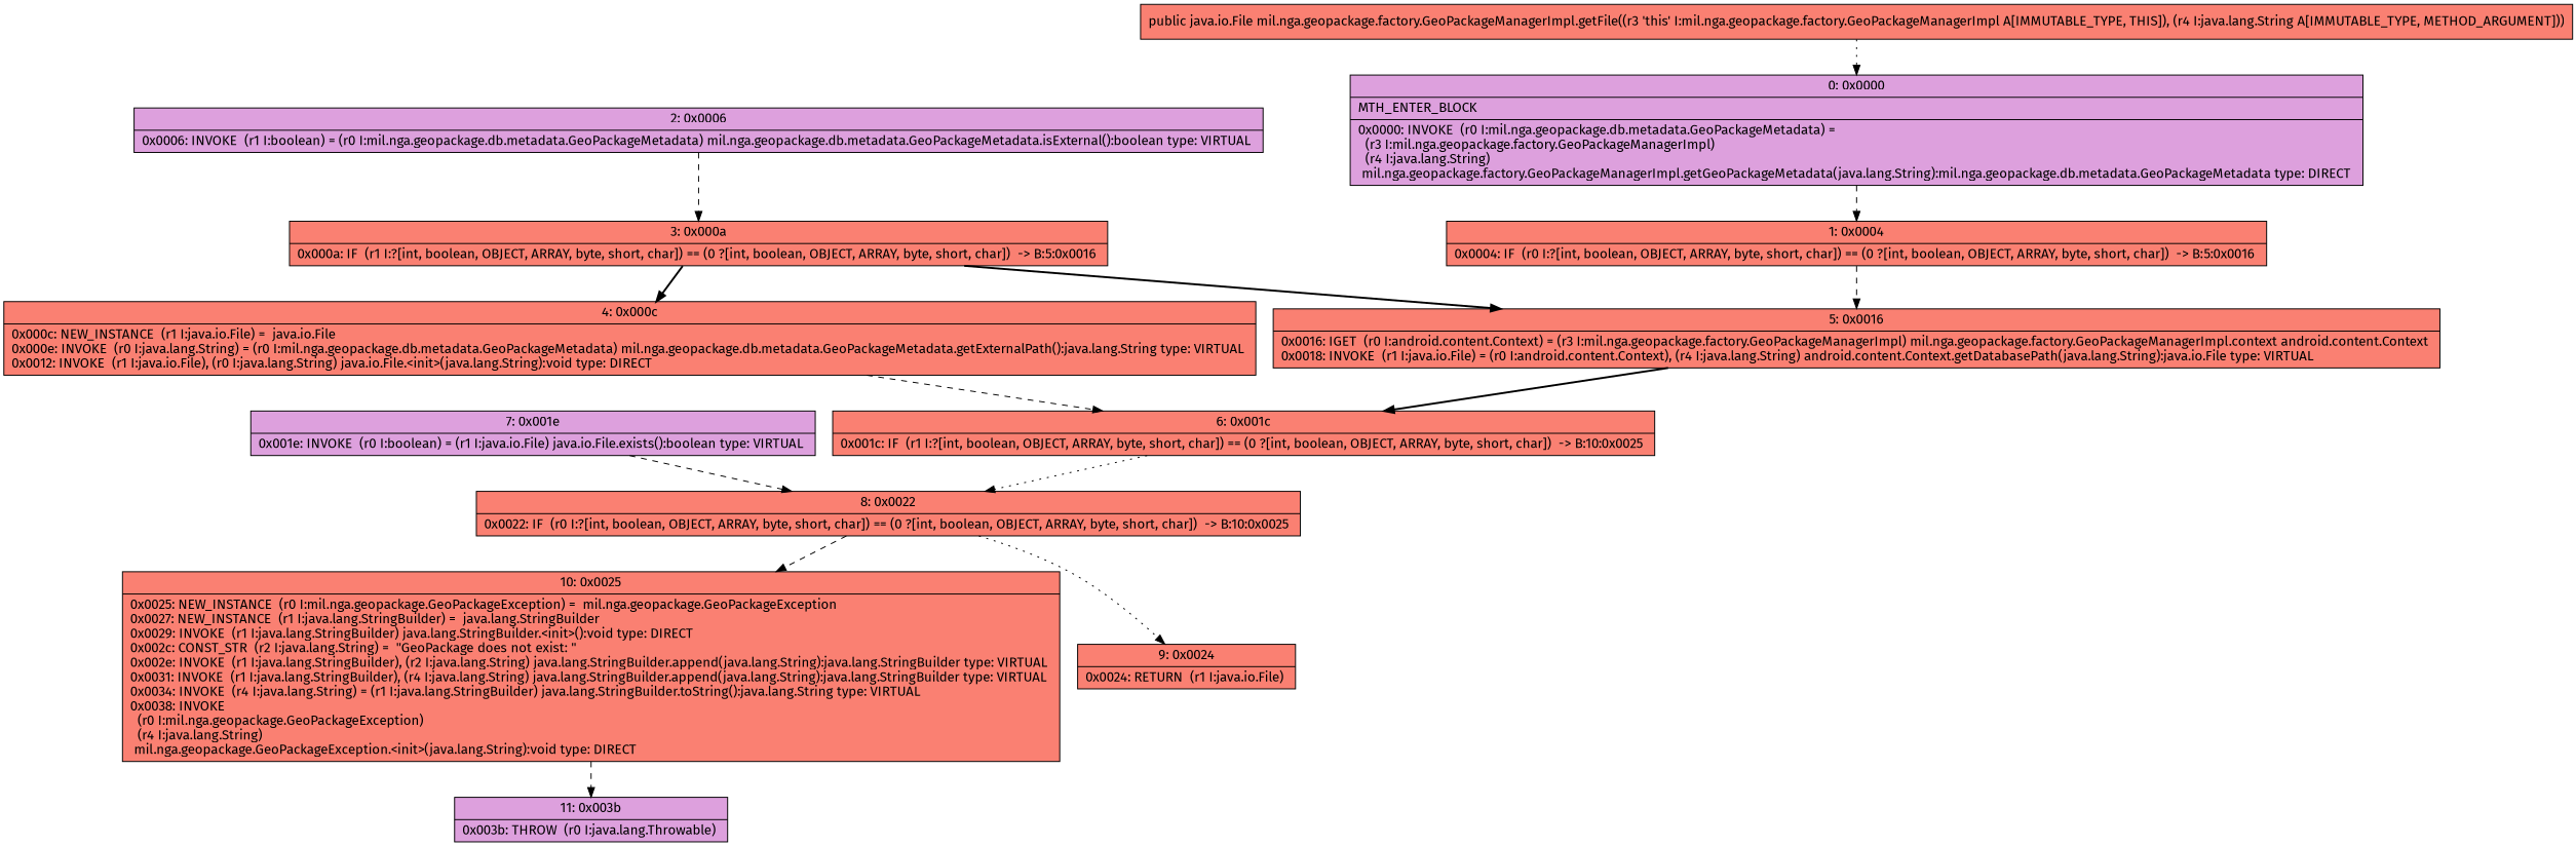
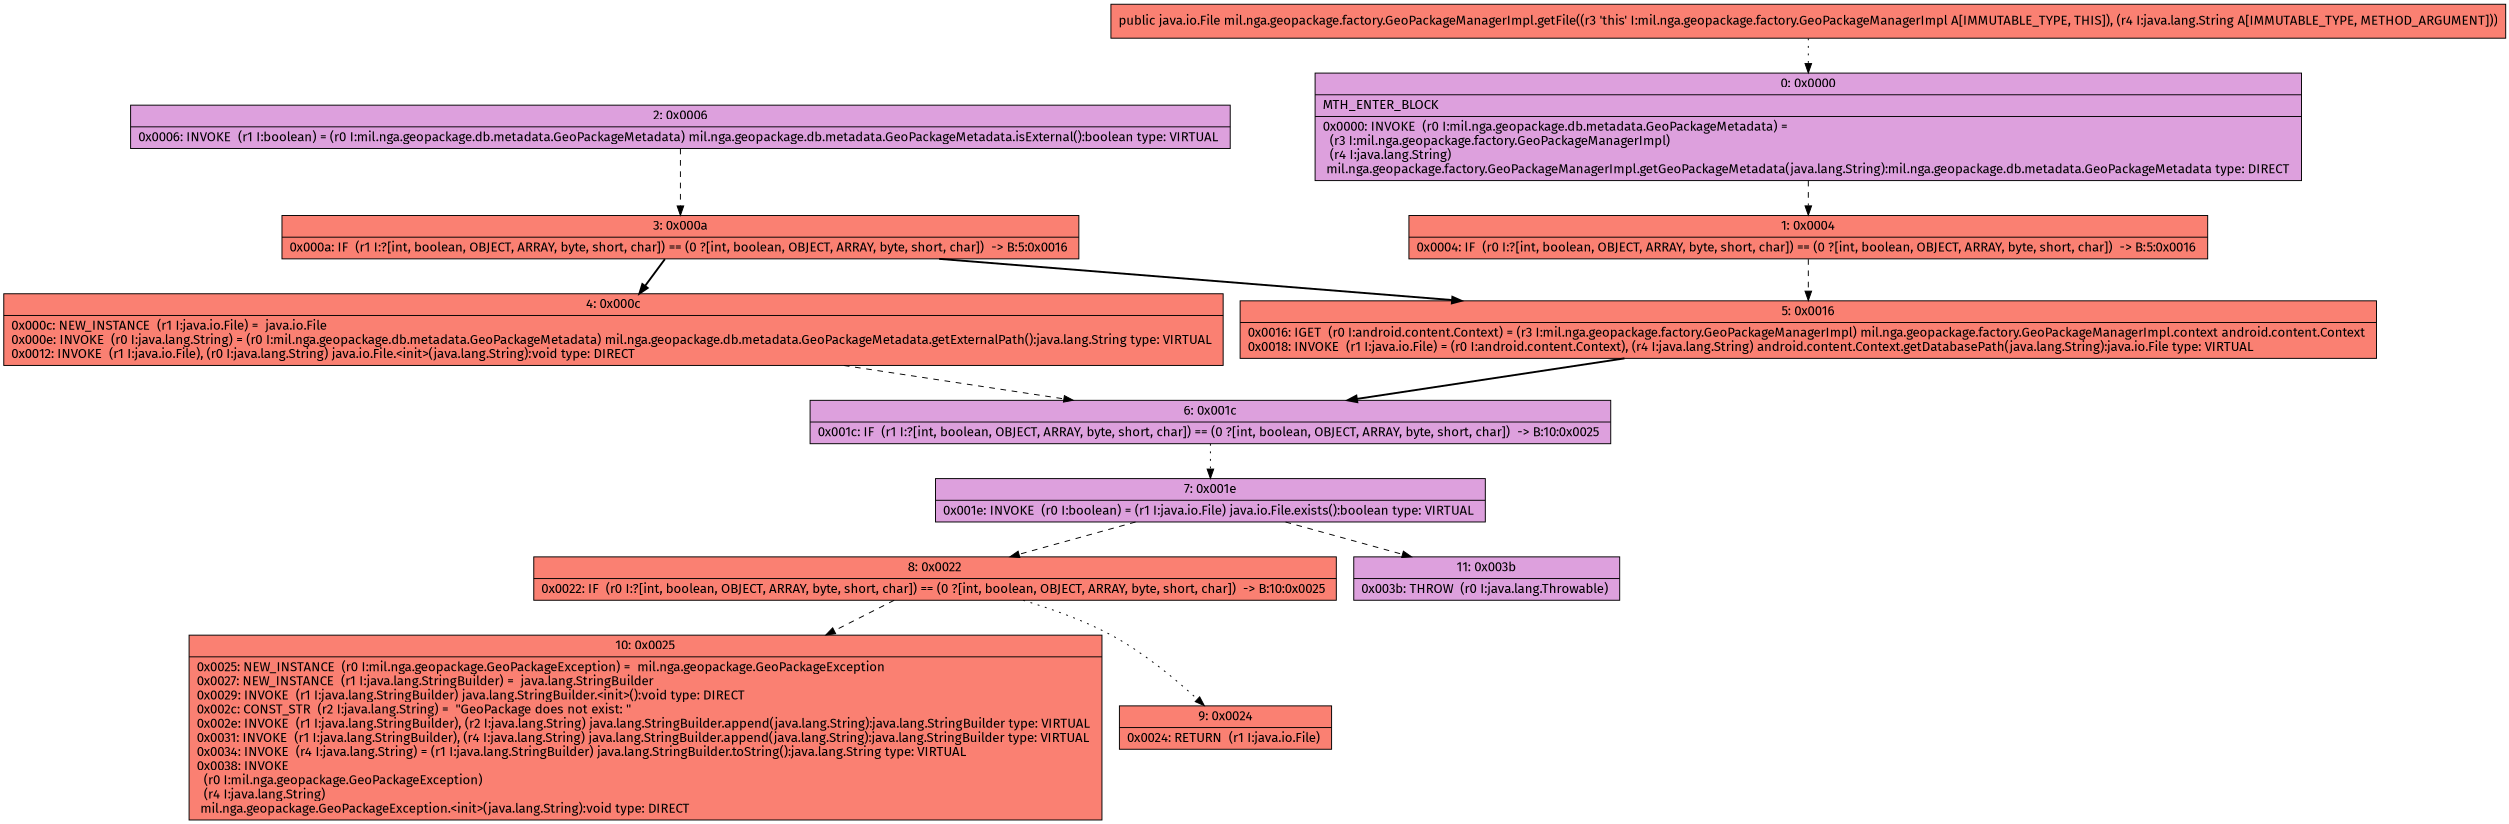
  digraph {
    fontname="Fira Sans"
    node [fillcolor=salmon fontname="Fira Sans" shape=record style=filled]
    edge [fontname="Fira Sans" style=dashed]
    n1 [fillcolor=plum label="{0\:\ 0x0000|MTH_ENTER_BLOCK\l|0x0000: INVOKE  (r0 I:mil.nga.geopackage.db.metadata.GeoPackageMetadata) = \l  (r3 I:mil.nga.geopackage.factory.GeoPackageManagerImpl)\l  (r4 I:java.lang.String)\l mil.nga.geopackage.factory.GeoPackageManagerImpl.getGeoPackageMetadata(java.lang.String):mil.nga.geopackage.db.metadata.GeoPackageMetadata type: DIRECT \l}"]
    n2 [label="{1\:\ 0x0004|0x0004: IF  (r0 I:?[int, boolean, OBJECT, ARRAY, byte, short, char]) == (0 ?[int, boolean, OBJECT, ARRAY, byte, short, char])  \-\> B:5:0x0016 \l}"]
    n3 [label="{5\:\ 0x0016|0x0016: IGET  (r0 I:android.content.Context) = (r3 I:mil.nga.geopackage.factory.GeoPackageManagerImpl) mil.nga.geopackage.factory.GeoPackageManagerImpl.context android.content.Context \l0x0018: INVOKE  (r1 I:java.io.File) = (r0 I:android.content.Context), (r4 I:java.lang.String) android.content.Context.getDatabasePath(java.lang.String):java.io.File type: VIRTUAL \l}"]
    n4 [fillcolor=plum label="{2\:\ 0x0006|0x0006: INVOKE  (r1 I:boolean) = (r0 I:mil.nga.geopackage.db.metadata.GeoPackageMetadata) mil.nga.geopackage.db.metadata.GeoPackageMetadata.isExternal():boolean type: VIRTUAL \l}"]
    n5 [label="{3\:\ 0x000a|0x000a: IF  (r1 I:?[int, boolean, OBJECT, ARRAY, byte, short, char]) == (0 ?[int, boolean, OBJECT, ARRAY, byte, short, char])  \-\> B:5:0x0016 \l}"]
-   n6 [label="{6\:\ 0x001c|0x001c: IF  (r1 I:?[int, boolean, OBJECT, ARRAY, byte, short, char]) == (0 ?[int, boolean, OBJECT, ARRAY, byte, short, char])  \-\> B:10:0x0025 \l}"]
+   n6 [fillcolor=plum label="{6\:\ 0x001c|0x001c: IF  (r1 I:?[int, boolean, OBJECT, ARRAY, byte, short, char]) == (0 ?[int, boolean, OBJECT, ARRAY, byte, short, char])  \-\> B:10:0x0025 \l}"]
    n7 [label="{4\:\ 0x000c|0x000c: NEW_INSTANCE  (r1 I:java.io.File) =  java.io.File \l0x000e: INVOKE  (r0 I:java.lang.String) = (r0 I:mil.nga.geopackage.db.metadata.GeoPackageMetadata) mil.nga.geopackage.db.metadata.GeoPackageMetadata.getExternalPath():java.lang.String type: VIRTUAL \l0x0012: INVOKE  (r1 I:java.io.File), (r0 I:java.lang.String) java.io.File.\<init\>(java.lang.String):void type: DIRECT \l}"]
    n8 [fillcolor=plum label="{7\:\ 0x001e|0x001e: INVOKE  (r0 I:boolean) = (r1 I:java.io.File) java.io.File.exists():boolean type: VIRTUAL \l}"]
    n9 [label="{8\:\ 0x0022|0x0022: IF  (r0 I:?[int, boolean, OBJECT, ARRAY, byte, short, char]) == (0 ?[int, boolean, OBJECT, ARRAY, byte, short, char])  \-\> B:10:0x0025 \l}"]
    n10 [label="{10\:\ 0x0025|0x0025: NEW_INSTANCE  (r0 I:mil.nga.geopackage.GeoPackageException) =  mil.nga.geopackage.GeoPackageException \l0x0027: NEW_INSTANCE  (r1 I:java.lang.StringBuilder) =  java.lang.StringBuilder \l0x0029: INVOKE  (r1 I:java.lang.StringBuilder) java.lang.StringBuilder.\<init\>():void type: DIRECT \l0x002c: CONST_STR  (r2 I:java.lang.String) =  \"GeoPackage does not exist: \" \l0x002e: INVOKE  (r1 I:java.lang.StringBuilder), (r2 I:java.lang.String) java.lang.StringBuilder.append(java.lang.String):java.lang.StringBuilder type: VIRTUAL \l0x0031: INVOKE  (r1 I:java.lang.StringBuilder), (r4 I:java.lang.String) java.lang.StringBuilder.append(java.lang.String):java.lang.StringBuilder type: VIRTUAL \l0x0034: INVOKE  (r4 I:java.lang.String) = (r1 I:java.lang.StringBuilder) java.lang.StringBuilder.toString():java.lang.String type: VIRTUAL \l0x0038: INVOKE  \l  (r0 I:mil.nga.geopackage.GeoPackageException)\l  (r4 I:java.lang.String)\l mil.nga.geopackage.GeoPackageException.\<init\>(java.lang.String):void type: DIRECT \l}"]
    n11 [fillcolor=plum label="{11\:\ 0x003b|0x003b: THROW  (r0 I:java.lang.Throwable) \l}"]
    n12 [label="{9\:\ 0x0024|0x0024: RETURN  (r1 I:java.io.File) \l}"]
    n13 [label="{public java.io.File mil.nga.geopackage.factory.GeoPackageManagerImpl.getFile((r3 'this' I:mil.nga.geopackage.factory.GeoPackageManagerImpl A[IMMUTABLE_TYPE, THIS]), (r4 I:java.lang.String A[IMMUTABLE_TYPE, METHOD_ARGUMENT])) }"]
    n1 -> n2
    n2 -> n3
    n3 -> n6 [style=bold]
    n4 -> n5
    n5 -> n3 [style=bold]
    n5 -> n7 [style=bold]
-   n6 -> n9 [style=dotted]
+   n6 -> n8 [style=dotted]
    n7 -> n6
    n8 -> n9
    n9 -> n10
    n9 -> n12 [style=dotted]
-   n10 -> n11
+   n8 -> n11
    n13 -> n1 [style=dotted]
  }
